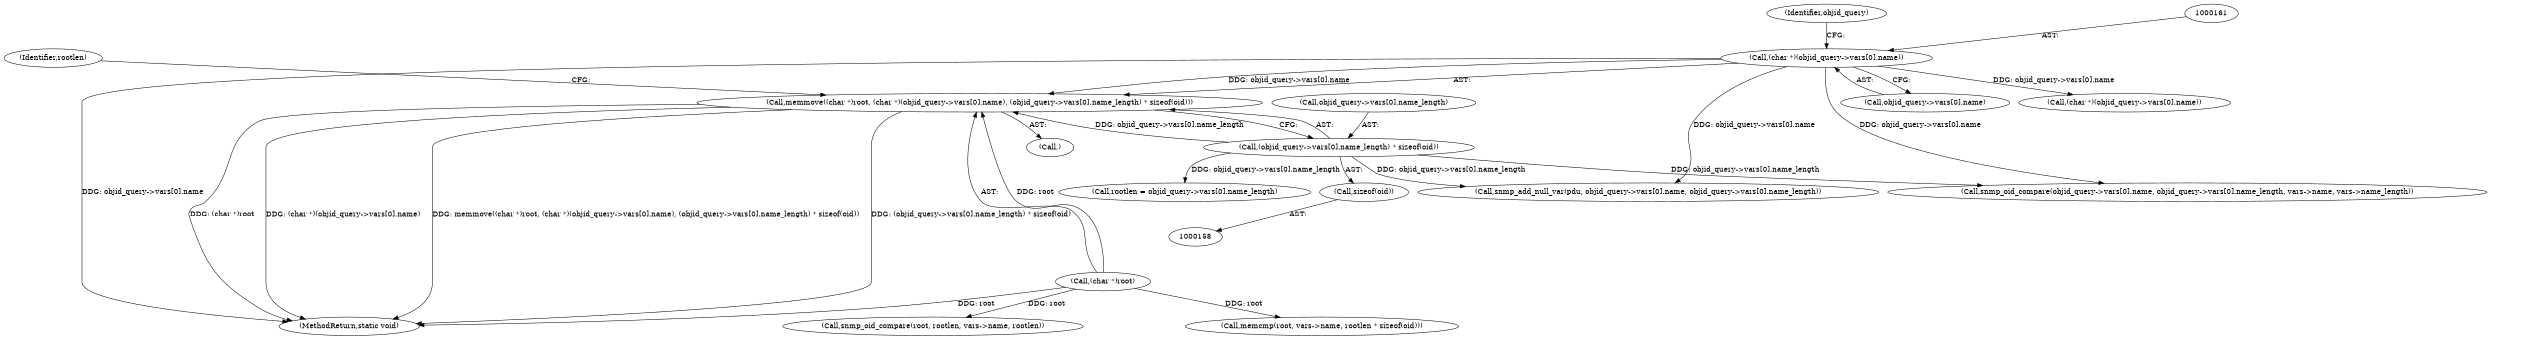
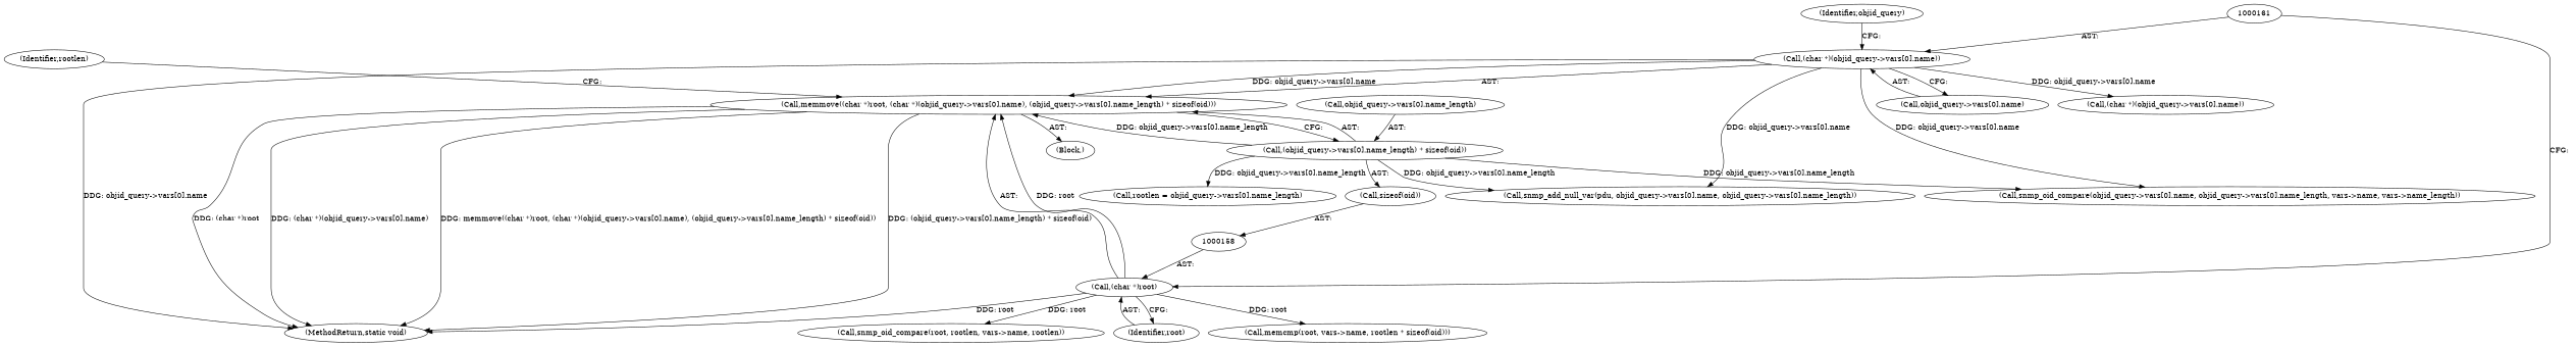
  digraph {
    fontname="DejaVu Serif"
    node [fontname="DejaVu Serif"]
    edge [fontname="DejaVu Serif"]
    n1 [label="(Call,memmove((char *)root, (char *)(objid_query->vars[0].name), (objid_query->vars[0].name_length) * sizeof(oid)))"]
    n2 [label="(Call,(objid_query->vars[0].name_length) * sizeof(oid))"]
-   n3 [label="(Call,)"]
+   n3 [label="(Block,)"]
    n4 [label="(MethodReturn,static void)"]
    n5 [label="(Call,snmp_oid_compare(objid_query->vars[0].name, objid_query->vars[0].name_length, vars->name, vars->name_length))"]
    n6 [label="(Call,snmp_add_null_var(pdu, objid_query->vars[0].name, objid_query->vars[0].name_length))"]
    n7 [label="(Call,sizeof(oid))"]
    n8 [label="(Call,rootlen = objid_query->vars[0].name_length)"]
    n9 [label="(Call,(char *)root)"]
    n10 [label="(Call,memcmp(root, vars->name, rootlen * sizeof(oid)))"]
+   n11 [label="(Identifier,root)"]
    n12 [label="(Call,snmp_oid_compare(root, rootlen, vars->name, rootlen))"]
    n13 [label="(Call,(char *)(objid_query->vars[0].name))"]
    n14 [label="(Call,objid_query->vars[0].name)"]
    n15 [label="(Call,(char *)(objid_query->vars[0].name))"]
    1000158
    n17 [label="(Identifier,rootlen)"]
    n18 [label="(Call,objid_query->vars[0].name_length)"]
    n19 [label="(Identifier,objid_query)"]
    1000161
    n1 -> n2 [label="CFG: "]
    n1 -> n3 [label="AST: "]
    n1 -> n4 [label="DDG: (objid_query->vars[0].name_length) * sizeof(oid)"]
    n1 -> n4 [label="DDG: (char *)root"]
    n1 -> n4 [label="DDG: (char *)(objid_query->vars[0].name)"]
    n1 -> n4 [label="DDG: memmove((char *)root, (char *)(objid_query->vars[0].name), (objid_query->vars[0].name_length) * sizeof(oid))"]
    n2 -> n1 [label="AST: "]
    n2 -> n1 [label="DDG: objid_query->vars[0].name_length"]
    n2 -> n5 [label="DDG: objid_query->vars[0].name_length"]
    n2 -> n6 [label="DDG: objid_query->vars[0].name_length"]
    n2 -> n7 [label="AST: "]
    n2 -> n8 [label="DDG: objid_query->vars[0].name_length"]
    n7 -> 1000158 [label="AST: "]
    n9 -> n1 [label="AST: "]
    n9 -> n1 [label="DDG: root"]
    n9 -> n4 [label="DDG: root"]
    n9 -> n10 [label="DDG: root"]
+   n9 -> n11 [label="CFG: "]
    n9 -> n12 [label="DDG: root"]
+   n11 -> n9 [label="AST: "]
    n13 -> n1 [label="AST: "]
    n13 -> n1 [label="DDG: objid_query->vars[0].name"]
    n13 -> n4 [label="DDG: objid_query->vars[0].name"]
    n13 -> n5 [label="DDG: objid_query->vars[0].name"]
    n13 -> n6 [label="DDG: objid_query->vars[0].name"]
    n13 -> n14 [label="CFG: "]
    n13 -> n15 [label="DDG: objid_query->vars[0].name"]
    n14 -> n13 [label="AST: "]
+   1000158 -> n9 [label="AST: "]
    n17 -> n1 [label="CFG: "]
    n18 -> n2 [label="AST: "]
    n19 -> n13 [label="CFG: "]
+   1000161 -> n9 [label="CFG: "]
    1000161 -> n13 [label="AST: "]
  }
